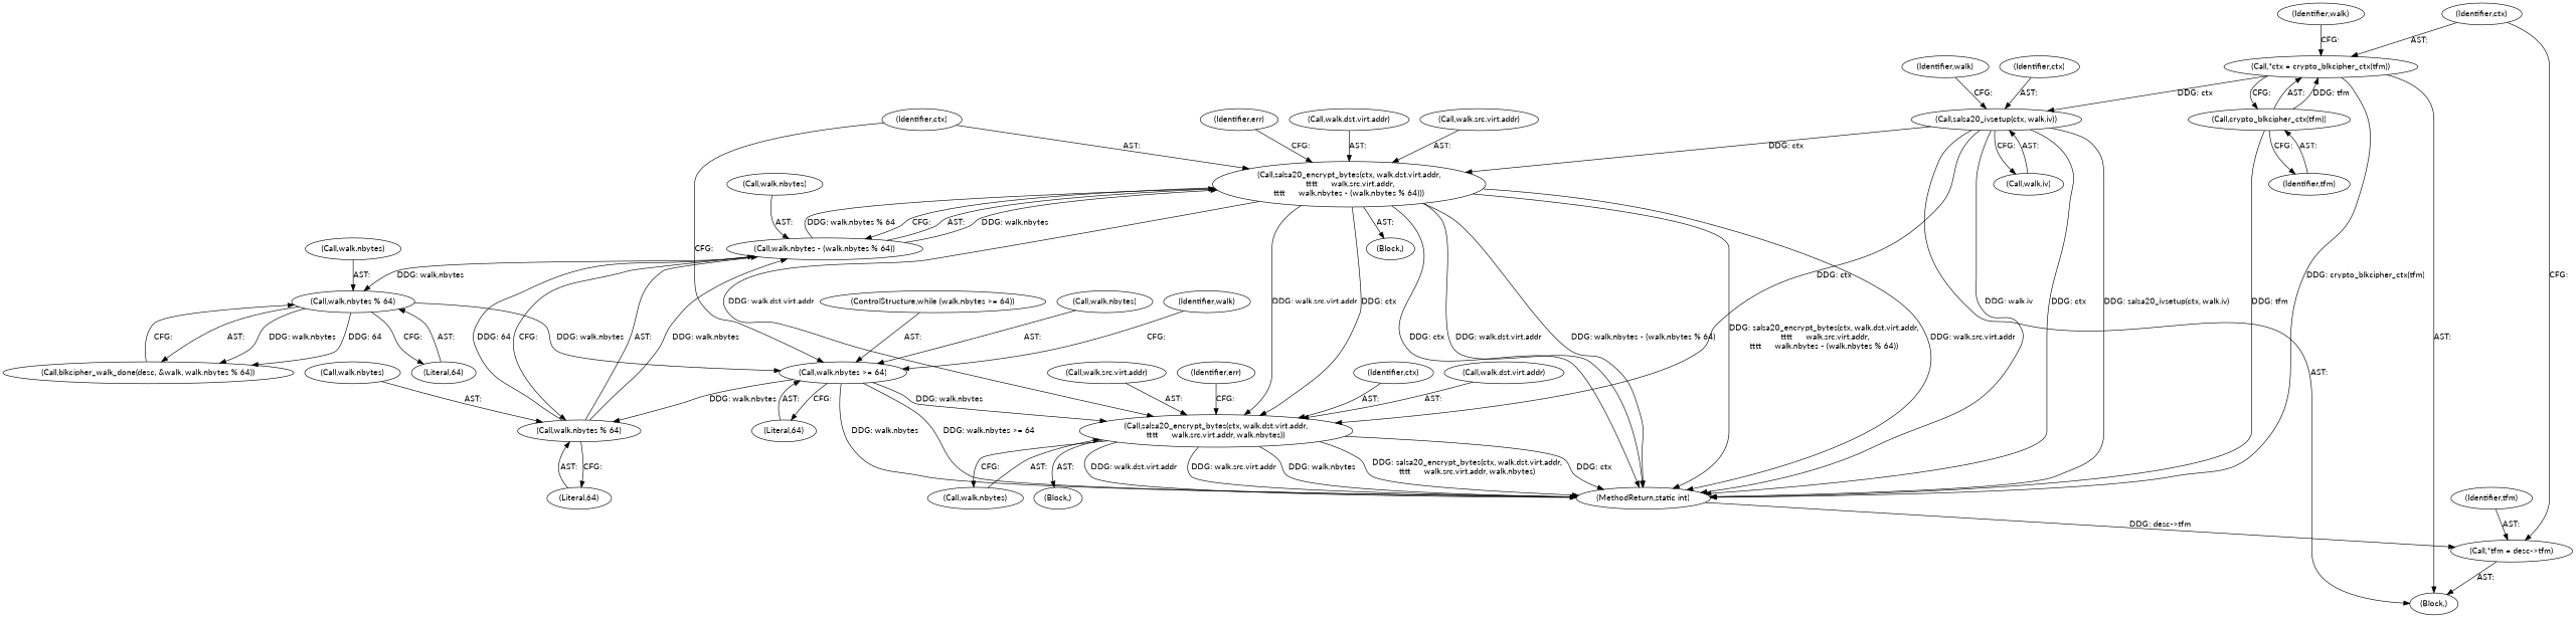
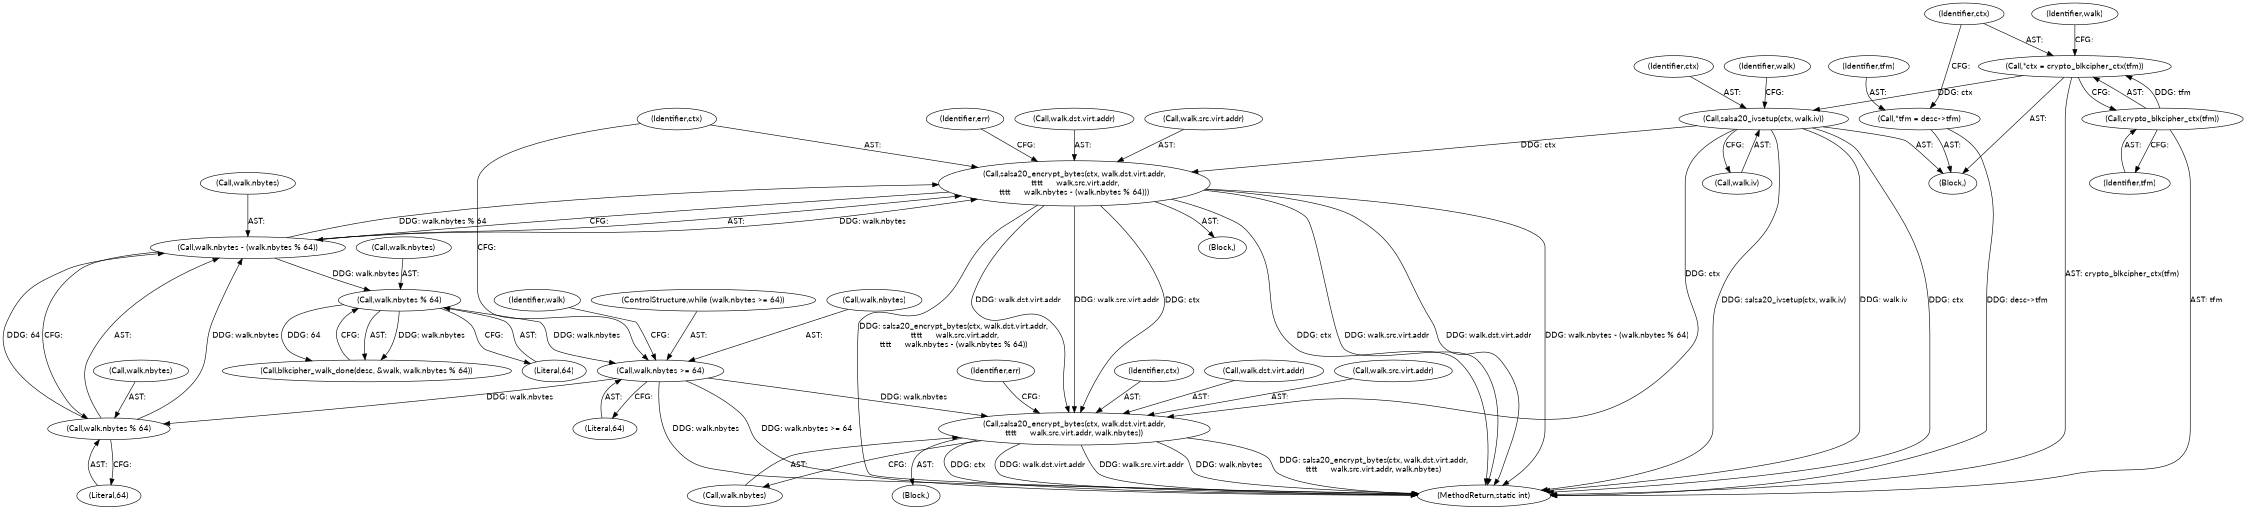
  digraph {
    fontname=Lato
    node [fontname=Lato]
    edge [fontname=Lato]
    n1 [label="(Call,salsa20_encrypt_bytes(ctx, walk.dst.virt.addr,\n \t\t\t\t      walk.src.virt.addr,\n\t\t\t\t      walk.nbytes - (walk.nbytes % 64)))"]
    n2 [label="(Call,walk.nbytes - (walk.nbytes % 64))"]
    n3 [label="(Call,salsa20_encrypt_bytes(ctx, walk.dst.virt.addr,\n\t\t\t\t      walk.src.virt.addr, walk.nbytes))"]
    n4 [label="(MethodReturn,static int)"]
    n5 [label="(Block,)"]
    n6 [label="(Call,walk.nbytes % 64)"]
    n7 [label="(Call,walk.nbytes % 64)"]
    n8 [label="(Call,walk.nbytes)"]
    n9 [label="(Block,)"]
    n10 [label="(Call,salsa20_ivsetup(ctx, walk.iv))"]
    n11 [label="(Block,)"]
    n12 [label="(Call,walk.iv)"]
    n13 [label="(Call,*ctx = crypto_blkcipher_ctx(tfm))"]
    n14 [label="(Call,crypto_blkcipher_ctx(tfm))"]
    n15 [label="(Identifier,tfm)"]
    n16 [label="(Call,*tfm = desc->tfm)"]
    n17 [label="(Literal,64)"]
    n18 [label="(Call,walk.nbytes >= 64)"]
    n19 [label="(Call,blkcipher_walk_done(desc, &walk, walk.nbytes % 64))"]
    n20 [label="(Literal,64)"]
    n21 [label="(Literal,64)"]
    n22 [label="(ControlStructure,while (walk.nbytes >= 64))"]
    n23 [label="(Identifier,err)"]
    n24 [label="(Call,walk.nbytes)"]
    n25 [label="(Call,walk.nbytes)"]
    n26 [label="(Call,walk.nbytes)"]
    n27 [label="(Identifier,ctx)"]
    n28 [label="(Identifier,walk)"]
    n29 [label="(Identifier,ctx)"]
    n30 [label="(Call,walk.nbytes)"]
    n31 [label="(Identifier,ctx)"]
    n32 [label="(Call,walk.dst.virt.addr)"]
    n33 [label="(Call,walk.src.virt.addr)"]
    n34 [label="(Identifier,tfm)"]
    n35 [label="(Identifier,err)"]
    n36 [label="(Identifier,walk)"]
    n37 [label="(Identifier,walk)"]
    n38 [label="(Call,walk.dst.virt.addr)"]
    n39 [label="(Call,walk.src.virt.addr)"]
    n40 [label="(Identifier,ctx)"]
    n1 -> n2 [label="CFG: "]
    n1 -> n3 [label="DDG: ctx"]
    n1 -> n3 [label="DDG: walk.dst.virt.addr"]
    n1 -> n3 [label="DDG: walk.src.virt.addr"]
    n1 -> n4 [label="DDG: walk.dst.virt.addr"]
    n1 -> n4 [label="DDG: walk.nbytes - (walk.nbytes % 64)"]
    n1 -> n4 [label="DDG: salsa20_encrypt_bytes(ctx, walk.dst.virt.addr,\n \t\t\t\t      walk.src.virt.addr,\n\t\t\t\t      walk.nbytes - (walk.nbytes % 64))"]
    n1 -> n4 [label="DDG: walk.src.virt.addr"]
    n1 -> n4 [label="DDG: ctx"]
    n1 -> n5 [label="AST: "]
    n2 -> n1 [label="AST: "]
    n2 -> n1 [label="DDG: walk.nbytes"]
    n2 -> n1 [label="DDG: walk.nbytes % 64"]
    n2 -> n6 [label="CFG: "]
    n2 -> n7 [label="DDG: walk.nbytes"]
    n3 -> n4 [label="DDG: salsa20_encrypt_bytes(ctx, walk.dst.virt.addr,\n\t\t\t\t      walk.src.virt.addr, walk.nbytes)"]
    n3 -> n4 [label="DDG: ctx"]
    n3 -> n4 [label="DDG: walk.dst.virt.addr"]
    n3 -> n4 [label="DDG: walk.src.virt.addr"]
    n3 -> n4 [label="DDG: walk.nbytes"]
    n3 -> n8 [label="CFG: "]
    n3 -> n9 [label="AST: "]
    n6 -> n2 [label="AST: "]
    n6 -> n2 [label="DDG: walk.nbytes"]
    n6 -> n2 [label="DDG: 64"]
    n6 -> n17 [label="CFG: "]
    n7 -> n18 [label="DDG: walk.nbytes"]
    n7 -> n19 [label="AST: "]
    n7 -> n19 [label="DDG: walk.nbytes"]
    n7 -> n19 [label="DDG: 64"]
    n7 -> n20 [label="CFG: "]
    n8 -> n3 [label="AST: "]
    n10 -> n1 [label="DDG: ctx"]
    n10 -> n3 [label="DDG: ctx"]
    n10 -> n4 [label="DDG: salsa20_ivsetup(ctx, walk.iv)"]
    n10 -> n4 [label="DDG: walk.iv"]
    n10 -> n4 [label="DDG: ctx"]
    n10 -> n11 [label="AST: "]
    n10 -> n12 [label="CFG: "]
    n12 -> n10 [label="AST: "]
-   n13 -> n4 [label="DDG: crypto_blkcipher_ctx(tfm)"]
+   n13 -> n4 [label="AST: crypto_blkcipher_ctx(tfm)"]
    n13 -> n10 [label="DDG: ctx"]
    n13 -> n11 [label="AST: "]
    n13 -> n14 [label="CFG: "]
-   n14 -> n4 [label="DDG: tfm"]
+   n14 -> n4 [label="AST: tfm"]
    n14 -> n13 [label="AST: "]
    n14 -> n13 [label="DDG: tfm"]
    n14 -> n15 [label="CFG: "]
    n15 -> n14 [label="AST: "]
-   n4 -> n16 [label="DDG: desc->tfm"]
+   n16 -> n4 [label="DDG: desc->tfm"]
    n16 -> n11 [label="AST: "]
    n17 -> n6 [label="AST: "]
    n18 -> n3 [label="DDG: walk.nbytes"]
    n18 -> n4 [label="DDG: walk.nbytes"]
    n18 -> n4 [label="DDG: walk.nbytes >= 64"]
    n18 -> n6 [label="DDG: walk.nbytes"]
    n18 -> n21 [label="CFG: "]
    n19 -> n7 [label="CFG: "]
    n20 -> n7 [label="AST: "]
    n21 -> n18 [label="AST: "]
    n22 -> n18 [label="AST: "]
    n23 -> n1 [label="CFG: "]
    n24 -> n18 [label="AST: "]
    n25 -> n2 [label="AST: "]
    n26 -> n6 [label="AST: "]
    n27 -> n13 [label="AST: "]
    n27 -> n16 [label="CFG: "]
    n28 -> n10 [label="CFG: "]
    n29 -> n3 [label="AST: "]
    n30 -> n7 [label="AST: "]
    n31 -> n10 [label="AST: "]
    n32 -> n3 [label="AST: "]
    n33 -> n3 [label="AST: "]
    n34 -> n16 [label="AST: "]
    n35 -> n3 [label="CFG: "]
    n36 -> n18 [label="CFG: "]
    n37 -> n13 [label="CFG: "]
    n38 -> n1 [label="AST: "]
    n39 -> n1 [label="AST: "]
    n40 -> n1 [label="AST: "]
    n40 -> n18 [label="CFG: "]
  }
